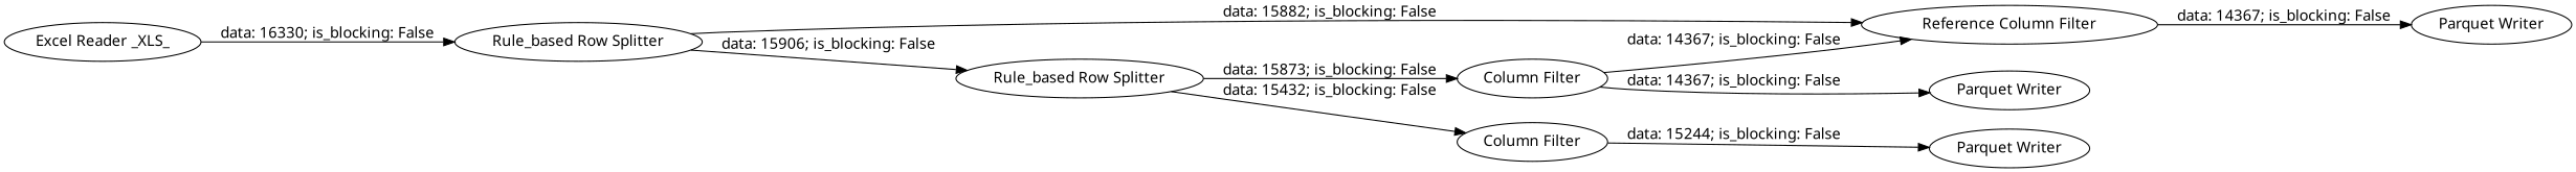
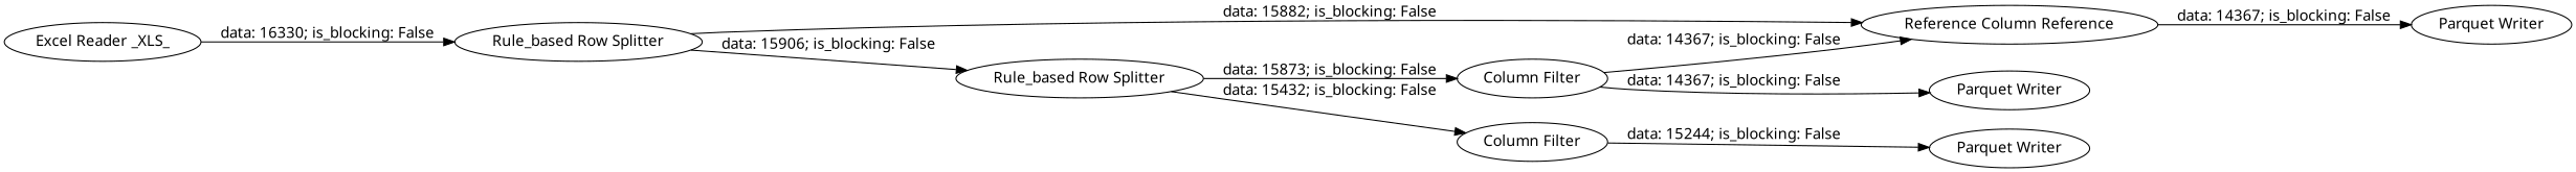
  digraph {
    rankdir=LR
    fontname="Noto Sans"
    node [fontname="Noto Sans"]
    edge [fontname="Noto Sans"]
    n1 [label="Column Filter"]
    n2 [label="Parquet Writer"]
    n3 [label="Excel Reader _XLS_"]
    n4 [label="Rule_based Row Splitter"]
-   n5 [label="Reference Column Filter"]
+   n5 [label="Reference Column Reference"]
    n6 [label="Parquet Writer"]
    n7 [label="Column Filter"]
    n8 [label="Parquet Writer"]
    n9 [label="Rule_based Row Splitter"]
    n1 -> n2 [label="data: 15244; is_blocking: False"]
    n3 -> n4 [label="data: 16330; is_blocking: False"]
    n4 -> n5 [label="data: 15882; is_blocking: False"]
    n4 -> n9 [label="data: 15906; is_blocking: False"]
    n5 -> n6 [label="data: 14367; is_blocking: False"]
    n7 -> n5 [label="data: 14367; is_blocking: False"]
    n7 -> n8 [label="data: 14367; is_blocking: False"]
    n9 -> n1 [label="data: 15432; is_blocking: False"]
    n9 -> n7 [label="data: 15873; is_blocking: False"]
  }
